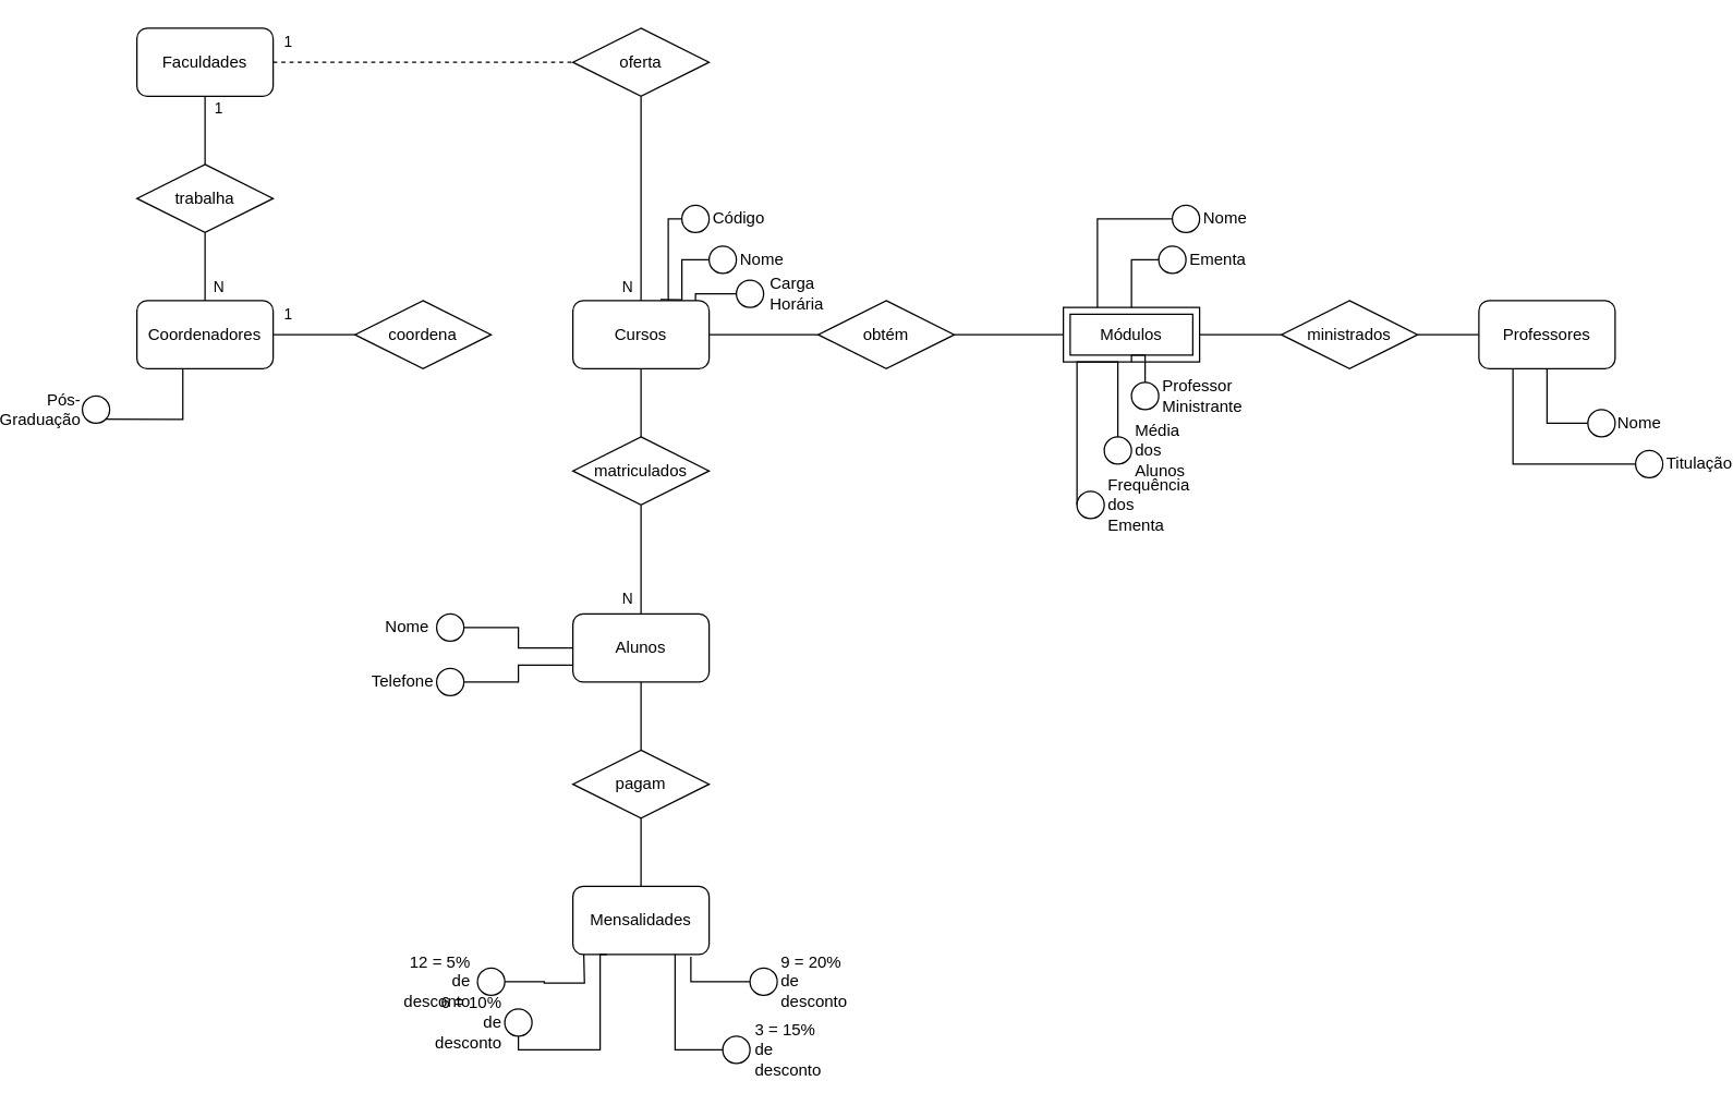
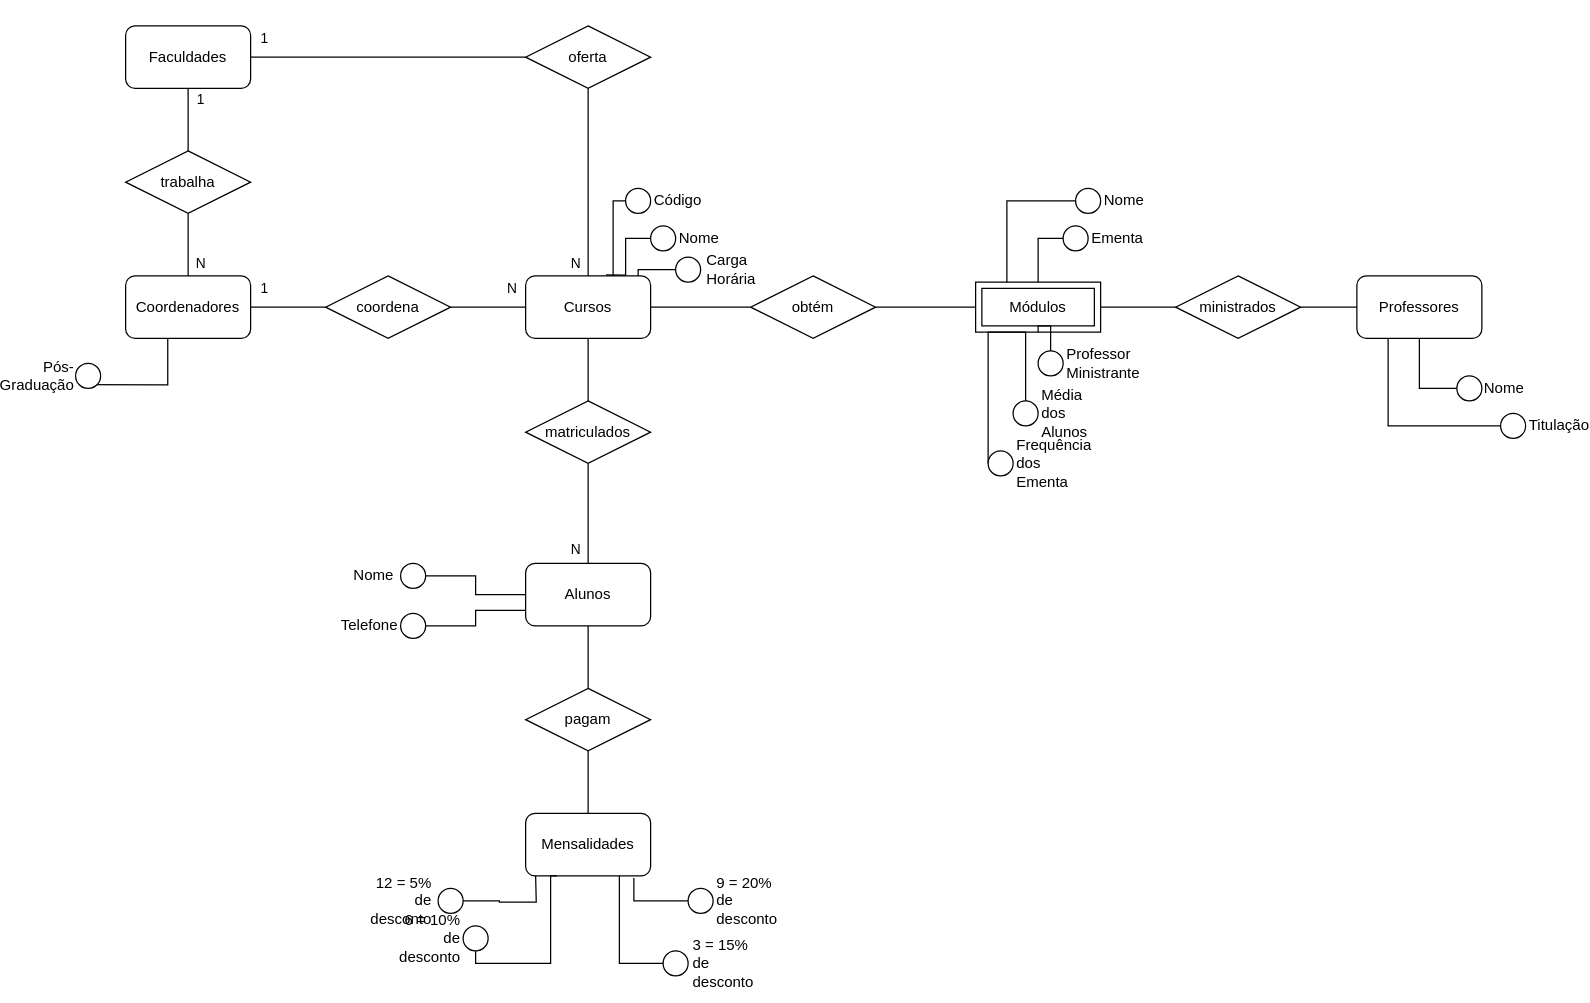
  <mxCell id="0" />
  <mxCell id="1" parent="0" />
  <mxCell id="2" value="1" style="edgeStyle=orthogonalEdgeStyle;rounded=0;orthogonalLoop=1;jettySize=auto;html=1;endArrow=none;endFill=0;" parent="1" source="4" target="16" edge="1"><mxGeometry x="-0.6" y="10" relative="1" as="geometry"><mxPoint y="-1" as="offset" /></mxGeometry></mxCell>
- <mxCell id="3" value="1" style="edgeStyle=orthogonalEdgeStyle;rounded=0;orthogonalLoop=1;jettySize=auto;html=1;endArrow=none;endFill=0;dashed=1;" parent="1" source="4" target="23" edge="1"><mxGeometry x="-0.909" y="15" relative="1" as="geometry"><mxPoint x="1" as="offset" /></mxGeometry></mxCell>
+ <mxCell id="3" value="1" style="edgeStyle=orthogonalEdgeStyle;rounded=0;orthogonalLoop=1;jettySize=auto;html=1;endArrow=none;endFill=0;" parent="1" source="4" target="23" edge="1"><mxGeometry x="-0.909" y="15" relative="1" as="geometry"><mxPoint x="1" as="offset" /></mxGeometry></mxCell>
  <mxCell id="4" value="Faculdades" style="rounded=1;whiteSpace=wrap;html=1;" parent="1" vertex="1"><mxGeometry x="60" y="20" width="100" height="50" as="geometry" /></mxCell>
  <mxCell id="5" style="edgeStyle=orthogonalEdgeStyle;rounded=0;orthogonalLoop=1;jettySize=auto;html=1;entryX=0.5;entryY=0;entryDx=0;entryDy=0;endArrow=none;endFill=0;" parent="1" source="6" target="21" edge="1"><mxGeometry relative="1" as="geometry" /></mxCell>
  <mxCell id="6" value="Alunos" style="rounded=1;whiteSpace=wrap;html=1;" parent="1" vertex="1"><mxGeometry x="380" y="450" width="100" height="50" as="geometry" /></mxCell>
  <mxCell id="7" value="1" style="edgeStyle=orthogonalEdgeStyle;rounded=0;orthogonalLoop=1;jettySize=auto;html=1;endArrow=none;endFill=0;" parent="1" source="8" target="18" edge="1"><mxGeometry x="-0.667" y="15" relative="1" as="geometry"><mxPoint x="1" as="offset" /></mxGeometry></mxCell>
  <mxCell id="8" value="Coordenadores" style="rounded=1;whiteSpace=wrap;html=1;" parent="1" vertex="1"><mxGeometry x="60" y="220" width="100" height="50" as="geometry" /></mxCell>
  <mxCell id="9" value="Professores" style="rounded=1;whiteSpace=wrap;html=1;" parent="1" vertex="1"><mxGeometry x="1045" y="220" width="100" height="50" as="geometry" /></mxCell>
  <mxCell id="10" value="" style="edgeStyle=orthogonalEdgeStyle;rounded=0;orthogonalLoop=1;jettySize=auto;html=1;endArrow=none;endFill=0;" parent="1" source="12" target="20" edge="1"><mxGeometry relative="1" as="geometry" /></mxCell>
  <mxCell id="11" style="edgeStyle=orthogonalEdgeStyle;rounded=0;orthogonalLoop=1;jettySize=auto;html=1;endArrow=none;endFill=0;" parent="1" source="12" target="25" edge="1"><mxGeometry relative="1" as="geometry" /></mxCell>
  <mxCell id="12" value="Cursos" style="rounded=1;whiteSpace=wrap;html=1;" parent="1" vertex="1"><mxGeometry x="380" y="220" width="100" height="50" as="geometry" /></mxCell>
  <mxCell id="13" value="" style="edgeStyle=orthogonalEdgeStyle;rounded=0;orthogonalLoop=1;jettySize=auto;html=1;endArrow=none;endFill=0;" parent="1" source="14" target="21" edge="1"><mxGeometry relative="1" as="geometry" /></mxCell>
  <mxCell id="14" value="Mensalidades" style="rounded=1;whiteSpace=wrap;html=1;" parent="1" vertex="1"><mxGeometry x="380" y="650" width="100" height="50" as="geometry" /></mxCell>
  <mxCell id="15" value="N" style="edgeStyle=orthogonalEdgeStyle;rounded=0;orthogonalLoop=1;jettySize=auto;html=1;endArrow=none;endFill=0;" parent="1" source="16" target="8" edge="1"><mxGeometry x="0.6" y="10" relative="1" as="geometry"><mxPoint as="offset" /></mxGeometry></mxCell>
  <mxCell id="16" value="trabalha" style="shape=rhombus;perimeter=rhombusPerimeter;whiteSpace=wrap;html=1;align=center;" parent="1" vertex="1"><mxGeometry x="60" y="120" width="100" height="50" as="geometry" /></mxCell>
+ <mxCell id="17" value="N" style="edgeStyle=orthogonalEdgeStyle;rounded=0;orthogonalLoop=1;jettySize=auto;html=1;endArrow=none;endFill=0;" parent="1" source="18" target="12" edge="1"><mxGeometry x="0.667" y="15" relative="1" as="geometry"><mxPoint x="-1" as="offset" /></mxGeometry></mxCell>
  <mxCell id="18" value="coordena" style="shape=rhombus;perimeter=rhombusPerimeter;whiteSpace=wrap;html=1;align=center;" parent="1" vertex="1"><mxGeometry x="220" y="220" width="100" height="50" as="geometry" /></mxCell>
  <mxCell id="19" value="N" style="edgeStyle=orthogonalEdgeStyle;rounded=0;orthogonalLoop=1;jettySize=auto;html=1;entryX=0.5;entryY=0;entryDx=0;entryDy=0;endArrow=none;endFill=0;" parent="1" source="20" target="6" edge="1"><mxGeometry x="0.75" y="-10" relative="1" as="geometry"><mxPoint y="-1" as="offset" /></mxGeometry></mxCell>
  <mxCell id="20" value="matriculados" style="shape=rhombus;perimeter=rhombusPerimeter;whiteSpace=wrap;html=1;align=center;" parent="1" vertex="1"><mxGeometry x="380" y="320" width="100" height="50" as="geometry" /></mxCell>
  <mxCell id="21" value="pagam" style="shape=rhombus;perimeter=rhombusPerimeter;whiteSpace=wrap;html=1;align=center;" parent="1" vertex="1"><mxGeometry x="380" y="550" width="100" height="50" as="geometry" /></mxCell>
  <mxCell id="22" value="N" style="edgeStyle=orthogonalEdgeStyle;rounded=0;orthogonalLoop=1;jettySize=auto;html=1;entryX=0.5;entryY=0;entryDx=0;entryDy=0;endArrow=none;endFill=0;" parent="1" source="23" target="12" edge="1"><mxGeometry x="0.867" y="-10" relative="1" as="geometry"><mxPoint as="offset" /></mxGeometry></mxCell>
  <mxCell id="23" value="oferta" style="shape=rhombus;perimeter=rhombusPerimeter;whiteSpace=wrap;html=1;align=center;" parent="1" vertex="1"><mxGeometry x="380" y="20" width="100" height="50" as="geometry" /></mxCell>
  <mxCell id="24" style="edgeStyle=orthogonalEdgeStyle;rounded=0;orthogonalLoop=1;jettySize=auto;html=1;endArrow=none;endFill=0;" parent="1" source="25" target="27" edge="1"><mxGeometry relative="1" as="geometry" /></mxCell>
  <mxCell id="25" value="obtém" style="shape=rhombus;perimeter=rhombusPerimeter;whiteSpace=wrap;html=1;align=center;" parent="1" vertex="1"><mxGeometry x="560" y="220" width="100" height="50" as="geometry" /></mxCell>
  <mxCell id="26" value="" style="edgeStyle=orthogonalEdgeStyle;rounded=0;orthogonalLoop=1;jettySize=auto;html=1;endArrow=none;endFill=0;" parent="1" source="27" target="29" edge="1"><mxGeometry relative="1" as="geometry" /></mxCell>
  <mxCell id="27" value="Módulos" style="shape=ext;margin=3;double=1;whiteSpace=wrap;html=1;align=center;" parent="1" vertex="1"><mxGeometry x="740" y="225" width="100" height="40" as="geometry" /></mxCell>
  <mxCell id="28" value="" style="edgeStyle=orthogonalEdgeStyle;rounded=0;orthogonalLoop=1;jettySize=auto;html=1;endArrow=none;endFill=0;" parent="1" source="29" target="9" edge="1"><mxGeometry relative="1" as="geometry" /></mxCell>
  <mxCell id="29" value="ministrados" style="shape=rhombus;perimeter=rhombusPerimeter;whiteSpace=wrap;html=1;align=center;" parent="1" vertex="1"><mxGeometry x="900" y="220" width="100" height="50" as="geometry" /></mxCell>
  <mxCell id="30" style="edgeStyle=orthogonalEdgeStyle;rounded=0;orthogonalLoop=1;jettySize=auto;html=1;endArrow=none;endFill=0;" parent="1" source="31" edge="1"><mxGeometry relative="1" as="geometry"><mxPoint x="388" y="700" as="targetPoint" /></mxGeometry></mxCell>
  <mxCell id="31" value="12 = 5% de desconto" style="ellipse;whiteSpace=wrap;html=1;align=right;spacingRight=23;" parent="1" vertex="1"><mxGeometry x="310" y="710" width="20" height="20" as="geometry" /></mxCell>
  <mxCell id="32" style="edgeStyle=orthogonalEdgeStyle;rounded=0;orthogonalLoop=1;jettySize=auto;html=1;exitX=0;exitY=1;exitDx=0;exitDy=0;entryX=0.337;entryY=0.996;entryDx=0;entryDy=0;entryPerimeter=0;endArrow=none;endFill=0;" parent="1" source="33" target="8" edge="1"><mxGeometry relative="1" as="geometry" /></mxCell>
  <mxCell id="33" value="Pós-Graduação" style="ellipse;whiteSpace=wrap;html=1;align=right;spacingRight=19;" parent="1" vertex="1"><mxGeometry x="20" y="290" width="20" height="20" as="geometry" /></mxCell>
  <mxCell id="34" style="edgeStyle=orthogonalEdgeStyle;rounded=0;orthogonalLoop=1;jettySize=auto;html=1;entryX=0;entryY=0.75;entryDx=0;entryDy=0;endArrow=none;endFill=0;" parent="1" source="35" target="6" edge="1"><mxGeometry relative="1" as="geometry" /></mxCell>
  <mxCell id="35" value="Telefone" style="ellipse;whiteSpace=wrap;html=1;align=right;spacingRight=20;" parent="1" vertex="1"><mxGeometry x="280" y="490" width="20" height="20" as="geometry" /></mxCell>
  <mxCell id="36" style="edgeStyle=orthogonalEdgeStyle;rounded=0;orthogonalLoop=1;jettySize=auto;html=1;entryX=0;entryY=0.5;entryDx=0;entryDy=0;endArrow=none;endFill=0;" parent="1" source="37" target="6" edge="1"><mxGeometry relative="1" as="geometry" /></mxCell>
  <mxCell id="37" value="Nome&amp;nbsp;" style="ellipse;whiteSpace=wrap;html=1;align=right;spacingRight=20;" parent="1" vertex="1"><mxGeometry x="280" y="450" width="20" height="20" as="geometry" /></mxCell>
  <mxCell id="38" style="edgeStyle=orthogonalEdgeStyle;rounded=0;orthogonalLoop=1;jettySize=auto;html=1;entryX=0.9;entryY=0;entryDx=0;entryDy=0;entryPerimeter=0;endArrow=none;endFill=0;" parent="1" source="39" target="12" edge="1"><mxGeometry relative="1" as="geometry"><Array as="points"><mxPoint x="470" y="215" /></Array></mxGeometry></mxCell>
  <mxCell id="39" value="Carga Horária" style="ellipse;whiteSpace=wrap;html=1;align=left;spacingLeft=23;" parent="1" vertex="1"><mxGeometry x="500" y="205" width="20" height="20" as="geometry" /></mxCell>
  <mxCell id="40" style="edgeStyle=orthogonalEdgeStyle;rounded=0;orthogonalLoop=1;jettySize=auto;html=1;entryX=0.643;entryY=-0.015;entryDx=0;entryDy=0;entryPerimeter=0;endArrow=none;endFill=0;" parent="1" source="41" target="12" edge="1"><mxGeometry relative="1" as="geometry"><Array as="points"><mxPoint x="460" y="190" /><mxPoint x="460" y="219" /></Array></mxGeometry></mxCell>
  <mxCell id="41" value="Nome" style="ellipse;whiteSpace=wrap;html=1;align=center;spacingLeft=58;" parent="1" vertex="1"><mxGeometry x="480" y="180" width="20" height="20" as="geometry" /></mxCell>
  <mxCell id="42" style="edgeStyle=orthogonalEdgeStyle;rounded=0;orthogonalLoop=1;jettySize=auto;html=1;endArrow=none;endFill=0;" parent="1" source="43" edge="1"><mxGeometry relative="1" as="geometry"><mxPoint x="450" y="220" as="targetPoint" /><Array as="points"><mxPoint x="450" y="160" /></Array></mxGeometry></mxCell>
  <mxCell id="43" value="Código" style="ellipse;whiteSpace=wrap;html=1;align=left;spacingLeft=21;" parent="1" vertex="1"><mxGeometry x="460" y="150" width="20" height="20" as="geometry" /></mxCell>
  <mxCell id="44" style="edgeStyle=orthogonalEdgeStyle;rounded=0;orthogonalLoop=1;jettySize=auto;html=1;entryX=0.25;entryY=0;entryDx=0;entryDy=0;endArrow=none;endFill=0;" parent="1" source="45" target="27" edge="1"><mxGeometry relative="1" as="geometry"><Array as="points"><mxPoint x="765" y="160" /></Array></mxGeometry></mxCell>
  <mxCell id="45" value="Nome" style="ellipse;whiteSpace=wrap;html=1;align=left;spacingLeft=21;" parent="1" vertex="1"><mxGeometry x="820" y="150" width="20" height="20" as="geometry" /></mxCell>
  <mxCell id="46" style="edgeStyle=orthogonalEdgeStyle;rounded=0;orthogonalLoop=1;jettySize=auto;html=1;exitX=0;exitY=0.5;exitDx=0;exitDy=0;entryX=0.5;entryY=0;entryDx=0;entryDy=0;endArrow=none;endFill=0;" parent="1" source="47" target="27" edge="1"><mxGeometry relative="1" as="geometry" /></mxCell>
  <mxCell id="47" value="Ementa" style="ellipse;whiteSpace=wrap;html=1;align=left;spacingLeft=21;" parent="1" vertex="1"><mxGeometry x="810" y="180" width="20" height="20" as="geometry" /></mxCell>
  <mxCell id="48" style="edgeStyle=orthogonalEdgeStyle;rounded=0;orthogonalLoop=1;jettySize=auto;html=1;entryX=0.5;entryY=1;entryDx=0;entryDy=0;endArrow=none;endFill=0;" parent="1" source="49" target="9" edge="1"><mxGeometry relative="1" as="geometry"><Array as="points"><mxPoint x="1095" y="310" /></Array></mxGeometry></mxCell>
  <mxCell id="49" value="Nome" style="ellipse;whiteSpace=wrap;html=1;align=left;spacingLeft=20;" parent="1" vertex="1"><mxGeometry x="1125" y="300" width="20" height="20" as="geometry" /></mxCell>
  <mxCell id="50" style="edgeStyle=orthogonalEdgeStyle;rounded=0;orthogonalLoop=1;jettySize=auto;html=1;entryX=0.25;entryY=1;entryDx=0;entryDy=0;endArrow=none;endFill=0;" parent="1" source="51" target="9" edge="1"><mxGeometry relative="1" as="geometry" /></mxCell>
  <mxCell id="51" value="Titulação" style="ellipse;whiteSpace=wrap;html=1;align=left;spacingLeft=21;" parent="1" vertex="1"><mxGeometry x="1160" y="330" width="20" height="20" as="geometry" /></mxCell>
  <mxCell id="52" style="edgeStyle=orthogonalEdgeStyle;rounded=0;orthogonalLoop=1;jettySize=auto;html=1;entryX=0.25;entryY=1;entryDx=0;entryDy=0;endArrow=none;endFill=0;" parent="1" source="53" target="14" edge="1"><mxGeometry relative="1" as="geometry"><Array as="points"><mxPoint x="400" y="770" /><mxPoint x="400" y="700" /></Array></mxGeometry></mxCell>
  <mxCell id="53" value="6 = 10% de desconto" style="ellipse;whiteSpace=wrap;html=1;align=right;spacingRight=20;" parent="1" vertex="1"><mxGeometry x="330" y="740" width="20" height="20" as="geometry" /></mxCell>
  <mxCell id="54" style="edgeStyle=orthogonalEdgeStyle;rounded=0;orthogonalLoop=1;jettySize=auto;html=1;entryX=0.75;entryY=1;entryDx=0;entryDy=0;endArrow=none;endFill=0;" parent="1" source="55" target="14" edge="1"><mxGeometry relative="1" as="geometry" /></mxCell>
  <mxCell id="55" value="3 = 15% de desconto&amp;nbsp;" style="ellipse;whiteSpace=wrap;html=1;align=left;spacingLeft=22;" parent="1" vertex="1"><mxGeometry x="490" y="760" width="20" height="20" as="geometry" /></mxCell>
  <mxCell id="56" style="edgeStyle=orthogonalEdgeStyle;rounded=0;orthogonalLoop=1;jettySize=auto;html=1;entryX=0.866;entryY=1.032;entryDx=0;entryDy=0;entryPerimeter=0;endArrow=none;endFill=0;" parent="1" source="57" target="14" edge="1"><mxGeometry relative="1" as="geometry" /></mxCell>
  <mxCell id="57" value="9 = 20% de desconto&amp;nbsp;" style="ellipse;whiteSpace=wrap;html=1;align=left;spacingLeft=21;" parent="1" vertex="1"><mxGeometry x="510" y="710" width="20" height="20" as="geometry" /></mxCell>
  <mxCell id="58" style="edgeStyle=orthogonalEdgeStyle;rounded=0;orthogonalLoop=1;jettySize=auto;html=1;endArrow=none;endFill=0;" parent="1" source="59" target="27" edge="1"><mxGeometry relative="1" as="geometry" /></mxCell>
  <mxCell id="59" value="Professor Ministrante" style="ellipse;whiteSpace=wrap;html=1;align=left;spacingLeft=21;" parent="1" vertex="1"><mxGeometry x="790" y="280" width="20" height="20" as="geometry" /></mxCell>
  <mxCell id="60" style="edgeStyle=orthogonalEdgeStyle;rounded=0;orthogonalLoop=1;jettySize=auto;html=1;entryX=0.25;entryY=1;entryDx=0;entryDy=0;endArrow=none;endFill=0;" parent="1" source="61" target="27" edge="1"><mxGeometry relative="1" as="geometry"><Array as="points"><mxPoint x="780" y="265" /></Array></mxGeometry></mxCell>
  <mxCell id="61" value="Média dos Alunos" style="ellipse;whiteSpace=wrap;html=1;align=left;spacingLeft=21;" parent="1" vertex="1"><mxGeometry x="770" y="320" width="20" height="20" as="geometry" /></mxCell>
  <mxCell id="62" style="edgeStyle=orthogonalEdgeStyle;rounded=0;orthogonalLoop=1;jettySize=auto;html=1;endArrow=none;endFill=0;entryX=0.25;entryY=1;entryDx=0;entryDy=0;" parent="1" source="63" target="27" edge="1"><mxGeometry relative="1" as="geometry"><mxPoint x="760" y="270" as="targetPoint" /><Array as="points"><mxPoint x="750" y="265" /></Array></mxGeometry></mxCell>
  <mxCell id="63" value="Frequência dos Ementa" style="ellipse;whiteSpace=wrap;html=1;align=left;spacingLeft=21;" parent="1" vertex="1"><mxGeometry x="750" y="360" width="20" height="20" as="geometry" /></mxCell>
